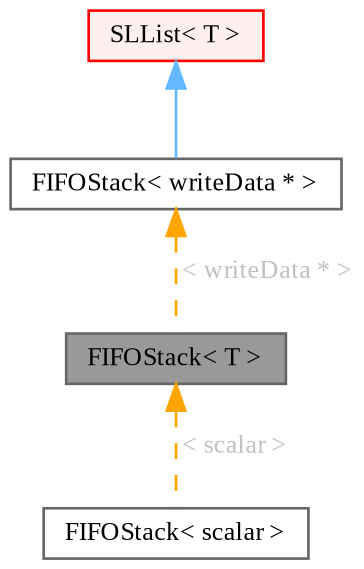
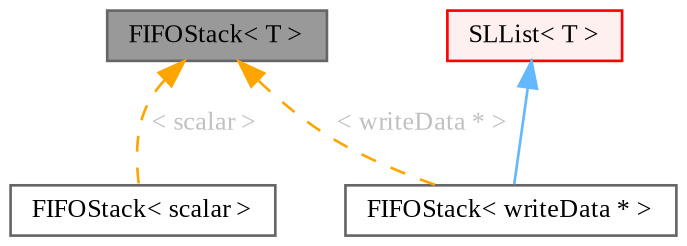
  digraph {
    fontname="Liberation Serif"
    node [color=gray40 fillcolor=white fontname="Liberation Serif" fontsize=10 shape=box style=filled]
    edge [color=orange dir=back fontcolor=grey fontname="Liberation Serif" fontsize=10 labelfontname=Helvetica labelfontsize=10 style=dashed]
    n1 [fillcolor=grey60 fontcolor=black height=0.2 label="FIFOStack\< T \>" width=0.4]
    n2 [height=0.2 label="FIFOStack\< writeData * \>" width=0.4]
    n3 [height=0.2 label="FIFOStack\< scalar \>" width=0.4]
    n4 [color=red fillcolor="#FFF0F0" height=0.2 label="SLList\< T \>" width=0.4]
-   n2 -> n1 [label=" \< writeData * \>"]
+   n1 -> n2 [label=" \< writeData * \>"]
    n1 -> n3 [label=" \< scalar \>"]
    n4 -> n2 [color=steelblue1 style=solid fontcolor=""]
  }
